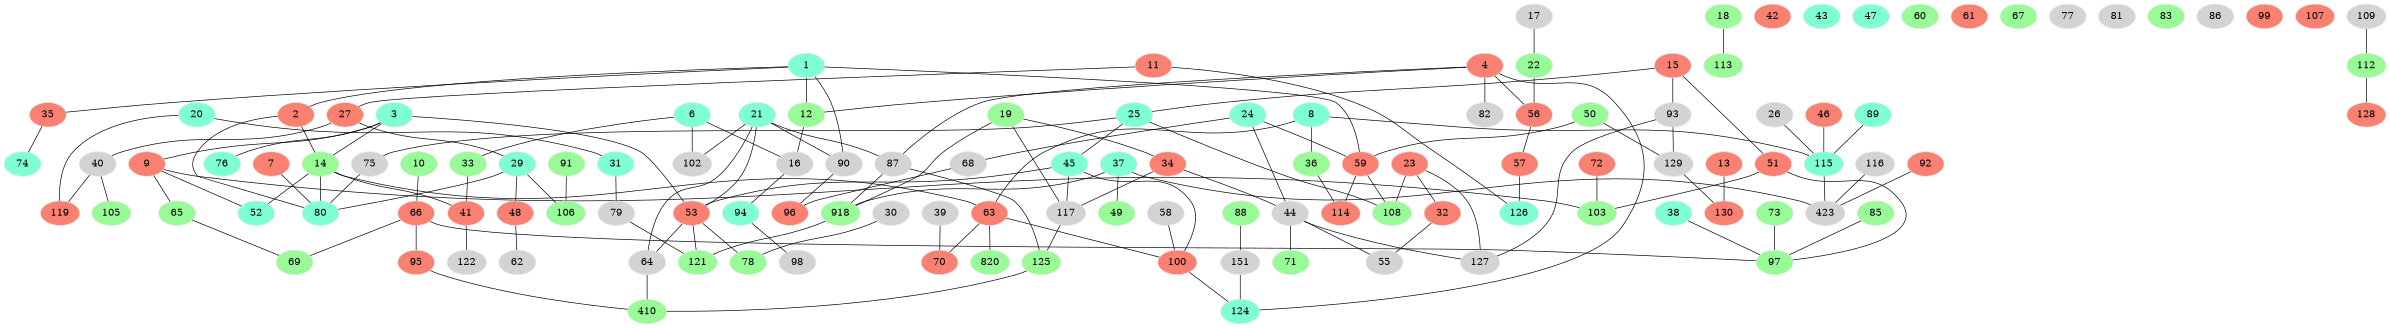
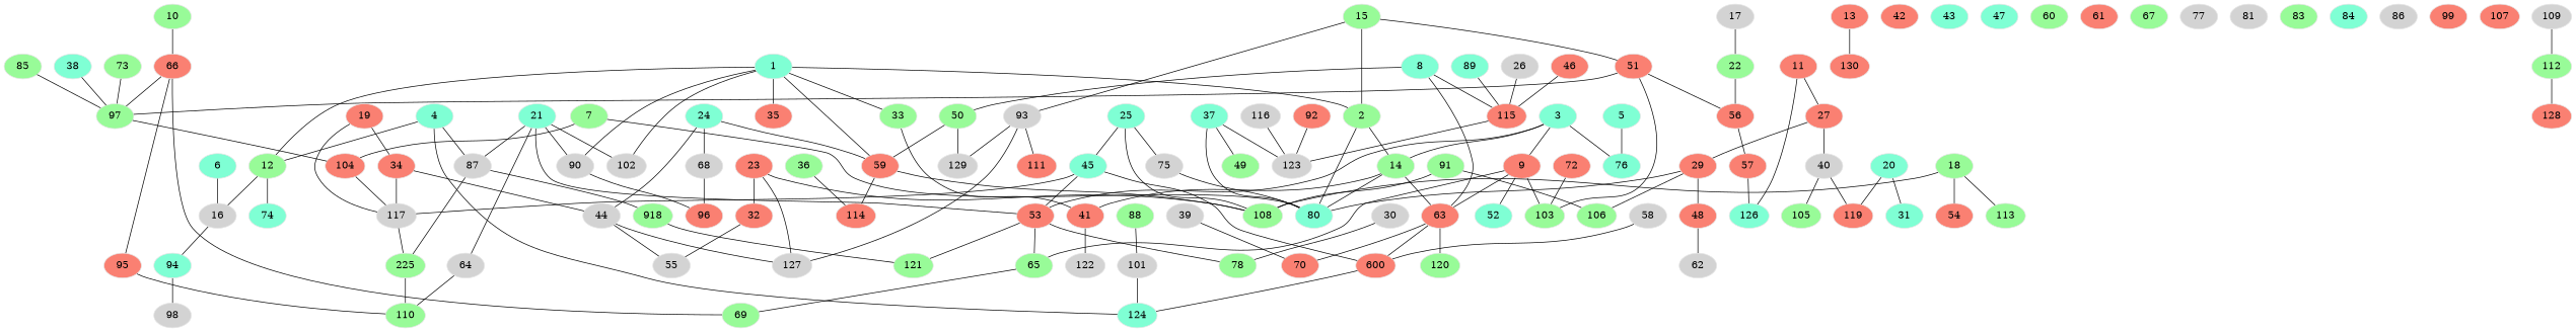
  graph {
    node [color=gray90 fillcolor=salmon style=filled]
    1 [fillcolor=aquamarine]
-   2
+   2 [fillcolor=palegreen]
    12 [fillcolor=palegreen]
    35
    59
    90 [fillcolor=lightgrey]
    102 [fillcolor=lightgrey]
    14 [fillcolor=palegreen]
    80 [fillcolor=aquamarine]
    16 [fillcolor=lightgrey]
    74 [fillcolor=aquamarine]
    108 [fillcolor=palegreen]
    114
    96
    63
    52 [fillcolor=aquamarine]
    41
    3 [fillcolor=aquamarine]
    9
    53
    76 [fillcolor=aquamarine]
    65 [fillcolor=palegreen]
    103 [fillcolor=palegreen]
    64 [fillcolor=lightgrey]
    78 [fillcolor=palegreen]
    121 [fillcolor=palegreen]
-   4
-   82 [fillcolor=lightgrey]
+   4 [fillcolor=aquamarine]
    87 [fillcolor=lightgrey]
    124 [fillcolor=aquamarine]
    n31 [fillcolor=palegreen label=918]
-   125 [fillcolor=palegreen]
+   125 [fillcolor=palegreen label=225]
+   5 [fillcolor=aquamarine]
    6 [fillcolor=aquamarine]
    33 [fillcolor=palegreen]
    94 [fillcolor=aquamarine]
-   7
+   7 [fillcolor=palegreen]
+   104
    117 [fillcolor=lightgrey]
    8 [fillcolor=aquamarine]
    50 [fillcolor=palegreen]
-   115 [fillcolor=aquamarine]
+   115
    129 [fillcolor=lightgrey]
    70
-   100
-   120 [fillcolor=palegreen label=820]
-   123 [fillcolor=lightgrey label=423]
+   100 [label=600]
+   120 [fillcolor=palegreen]
+   123 [fillcolor=lightgrey]
    69 [fillcolor=palegreen]
    10 [fillcolor=palegreen]
    66
    97 [fillcolor=palegreen]
    95
    11
    27
    126 [fillcolor=aquamarine]
-   29 [fillcolor=aquamarine]
+   29
    40 [fillcolor=lightgrey]
    13
    130
    122 [fillcolor=lightgrey]
-   15
+   15 [fillcolor=palegreen]
    25 [fillcolor=aquamarine]
    51
    93 [fillcolor=lightgrey]
    45 [fillcolor=aquamarine]
    75 [fillcolor=lightgrey]
    56
    127 [fillcolor=lightgrey]
+   111
    98 [fillcolor=lightgrey]
    17 [fillcolor=lightgrey]
    22 [fillcolor=palegreen]
    18 [fillcolor=palegreen]
+   54
    113 [fillcolor=palegreen]
-   19 [fillcolor=palegreen]
+   19
    34
    44 [fillcolor=lightgrey]
    20 [fillcolor=aquamarine]
    31 [fillcolor=aquamarine]
    119
-   79 [fillcolor=lightgrey]
    21 [fillcolor=aquamarine]
-   110 [fillcolor=palegreen label=410]
+   110 [fillcolor=palegreen]
    57
    23
    32
    55 [fillcolor=lightgrey]
    24 [fillcolor=aquamarine]
    68 [fillcolor=lightgrey]
-   71 [fillcolor=palegreen]
    26 [fillcolor=lightgrey]
    48
    106 [fillcolor=palegreen]
    105 [fillcolor=palegreen]
    62 [fillcolor=lightgrey]
    30 [fillcolor=lightgrey]
    36 [fillcolor=palegreen]
    37 [fillcolor=aquamarine]
    49 [fillcolor=palegreen]
    38 [fillcolor=aquamarine]
    39 [fillcolor=lightgrey]
    42
    43 [fillcolor=aquamarine]
    46
    47 [fillcolor=aquamarine]
    58 [fillcolor=lightgrey]
    60 [fillcolor=palegreen]
    61
    67 [fillcolor=palegreen]
    72
    73 [fillcolor=palegreen]
    77 [fillcolor=lightgrey]
    81 [fillcolor=lightgrey]
    83 [fillcolor=palegreen]
+   84 [fillcolor=aquamarine]
    85 [fillcolor=palegreen]
    86 [fillcolor=lightgrey]
    88 [fillcolor=palegreen]
-   101 [fillcolor=lightgrey label=151]
+   101 [fillcolor=lightgrey]
    89 [fillcolor=aquamarine]
    91 [fillcolor=palegreen]
    92
    99
    107
    109 [fillcolor=lightgrey]
    112 [fillcolor=palegreen]
    128
    116 [fillcolor=lightgrey]
    1 -- 2
    1 -- 12
    1 -- 35
    1 -- 59
    1 -- 90
-   6 -- 102
+   1 -- 102
    2 -- 14
    2 -- 80
    12 -- 16
-   35 -- 74
+   12 -- 74
    59 -- 108
    59 -- 114
    90 -- 96
    14 -- 80
    14 -- 63
-   14 -- 52
    14 -- 41
    16 -- 94
    63 -- 70
    63 -- 100
    63 -- 120
    41 -- 122
    3 -- 14
    3 -- 9
    3 -- 53
    3 -- 76
+   9 -- 63
    9 -- 52
    9 -- 65
    9 -- 103
-   53 -- 64
+   53 -- 65
    53 -- 78
    53 -- 121
    65 -- 69
    64 -- 110
    4 -- 12
-   4 -- 82
    4 -- 87
    4 -- 124
    87 -- n31
    87 -- 125
    n31 -- 121
    125 -- 110
+   5 -- 76
    6 -- 16
-   6 -- 33
+   1 -- 33
    33 -- 41
    94 -- 98
    7 -- 80
+   7 -- 104
+   104 -- 117
    117 -- 125
    8 -- 63
-   8 -- 36
+   8 -- 50
    8 -- 115
    50 -- 59
    50 -- 129
    115 -- 123
-   129 -- 130
    100 -- 124
    10 -- 66
    66 -- 69
    66 -- 97
    66 -- 95
+   97 -- 104
    95 -- 110
    11 -- 27
    11 -- 126
    27 -- 29
    27 -- 40
    29 -- 80
    29 -- 48
    29 -- 106
    40 -- 119
    40 -- 105
    13 -- 130
-   15 -- 25
+   15 -- 2
    15 -- 51
    15 -- 93
    25 -- 108
    25 -- 45
    25 -- 75
    51 -- 103
    51 -- 97
-   4 -- 56
+   51 -- 56
    93 -- 129
    93 -- 127
+   93 -- 111
    45 -- 53
    45 -- 117
    45 -- 100
    75 -- 80
    56 -- 57
    17 -- 22
    22 -- 56
+   18 -- 108
+   18 -- 54
    18 -- 113
-   19 -- n31
    19 -- 117
    19 -- 34
    34 -- 117
    34 -- 44
    44 -- 127
    44 -- 55
-   44 -- 71
    20 -- 31
    20 -- 119
-   31 -- 79
-   79 -- 121
    21 -- 90
    21 -- 102
    21 -- 53
    21 -- 64
    21 -- 87
    57 -- 126
    23 -- 108
    23 -- 127
    23 -- 32
    32 -- 55
    24 -- 59
    24 -- 44
    24 -- 68
    68 -- 96
    26 -- 115
    48 -- 62
    30 -- 78
    36 -- 114
-   37 -- n31
+   37 -- 80
    37 -- 123
    37 -- 49
    38 -- 97
    39 -- 70
    46 -- 115
    58 -- 100
    72 -- 103
    73 -- 97
    85 -- 97
    88 -- 101
    101 -- 124
    89 -- 115
+   91 -- 108
    91 -- 106
    92 -- 123
    109 -- 112
    112 -- 128
    116 -- 123
  }
